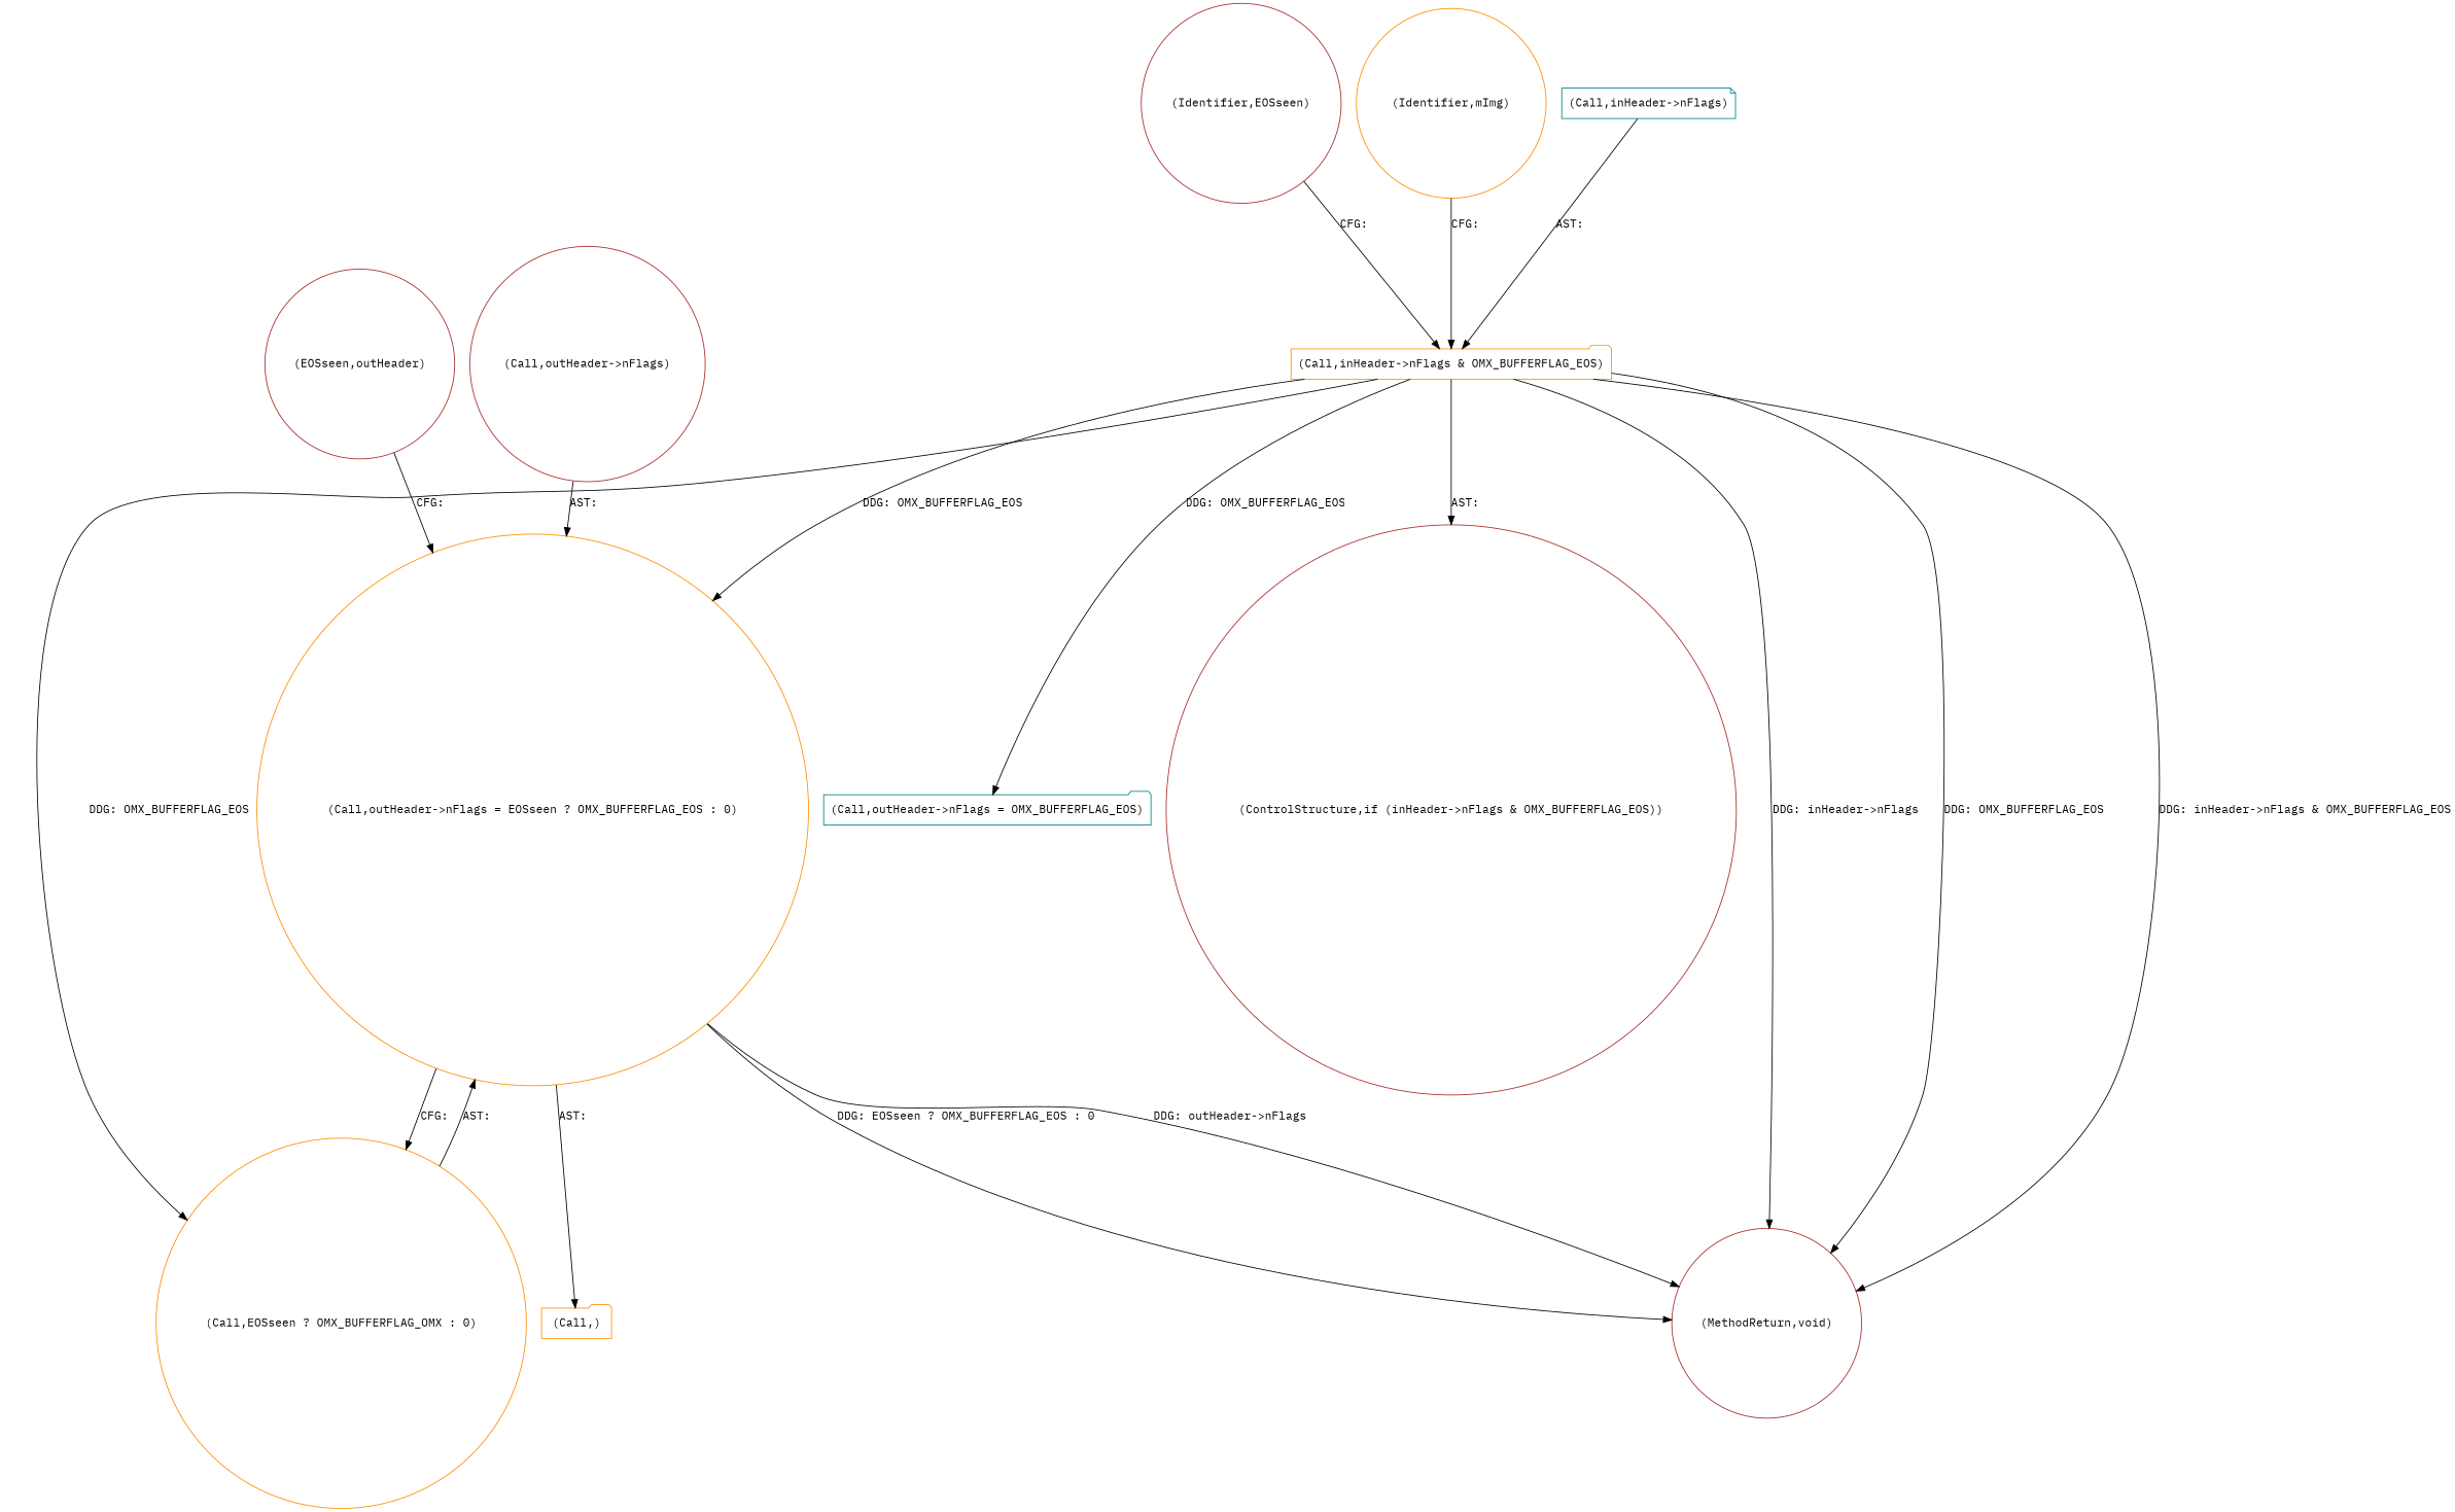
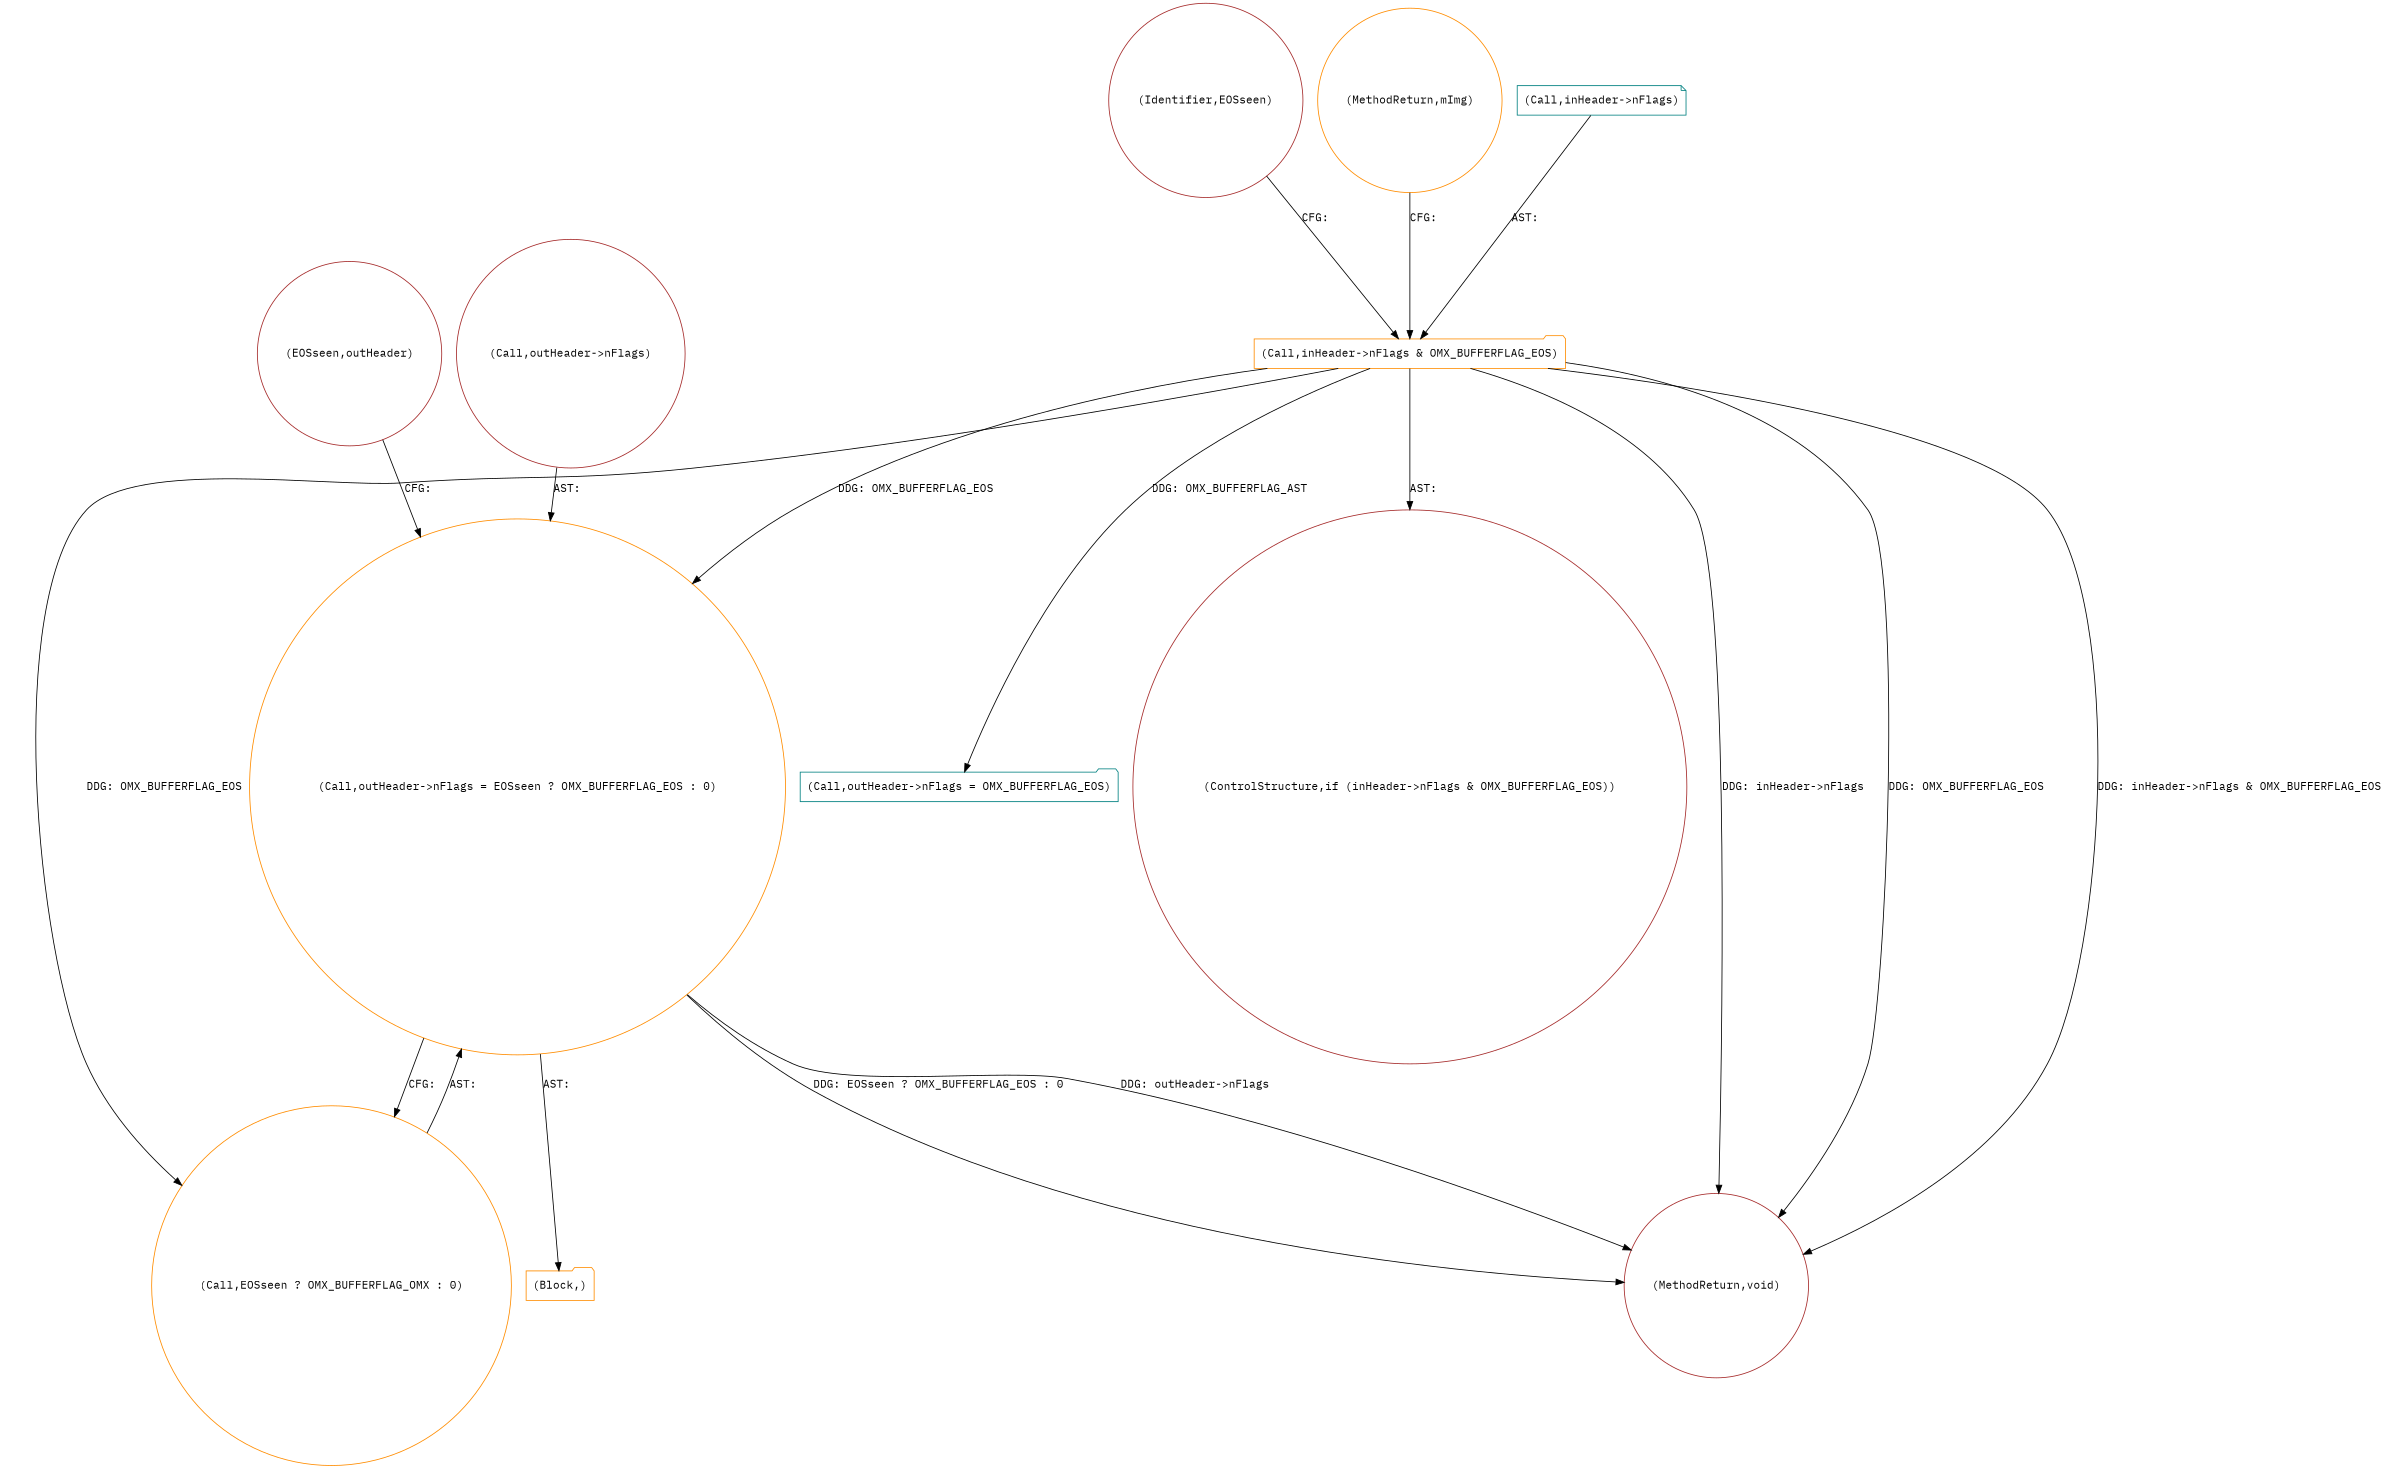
  digraph {
    fontname="IBM Plex Mono"
    node [color=darkorange fontname="IBM Plex Mono" shape=circle]
    edge [fontname="IBM Plex Mono"]
    n1 [label="(Call,outHeader->nFlags = EOSseen ? OMX_BUFFERFLAG_EOS : 0)"]
-   n2 [label="(Call,)" shape=folder]
+   n2 [label="(Block,)" shape=folder]
    n3 [label="(Call,EOSseen ? OMX_BUFFERFLAG_OMX : 0)"]
    n4 [color=brown label="(MethodReturn,void)"]
    n5 [label="(Call,inHeader->nFlags & OMX_BUFFERFLAG_EOS)" shape=folder]
    n6 [color=teal label="(Call,outHeader->nFlags = OMX_BUFFERFLAG_EOS)" shape=folder]
    n7 [color=brown label="(ControlStructure,if (inHeader->nFlags & OMX_BUFFERFLAG_EOS))"]
    n8 [color=brown label="(Identifier,EOSseen)"]
-   n9 [label="(Identifier,mImg)"]
+   n9 [label="(MethodReturn,mImg)"]
    n10 [color=brown label="(EOSseen,outHeader)"]
    n11 [color=teal label="(Call,inHeader->nFlags)" shape=note]
    n12 [color=brown label="(Call,outHeader->nFlags)"]
    n1 -> n2 [label="AST: "]
    n1 -> n3 [label="CFG: "]
    n1 -> n4 [label="DDG: outHeader->nFlags"]
    n1 -> n4 [label="DDG: EOSseen ? OMX_BUFFERFLAG_EOS : 0"]
    n3 -> n1 [label="AST: "]
    n5 -> n1 [label="DDG: OMX_BUFFERFLAG_EOS"]
    n5 -> n3 [label="DDG: OMX_BUFFERFLAG_EOS"]
    n5 -> n4 [label="DDG: inHeader->nFlags"]
    n5 -> n4 [label="DDG: OMX_BUFFERFLAG_EOS"]
    n5 -> n4 [label="DDG: inHeader->nFlags & OMX_BUFFERFLAG_EOS"]
-   n5 -> n6 [label="DDG: OMX_BUFFERFLAG_EOS"]
+   n5 -> n6 [label="DDG: OMX_BUFFERFLAG_AST"]
    n5 -> n7 [label="AST: "]
    n8 -> n5 [label="CFG: "]
    n9 -> n5 [label="CFG: "]
    n10 -> n1 [label="CFG: "]
    n11 -> n5 [label="AST: "]
    n12 -> n1 [label="AST: "]
  }
